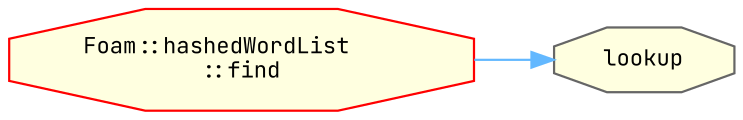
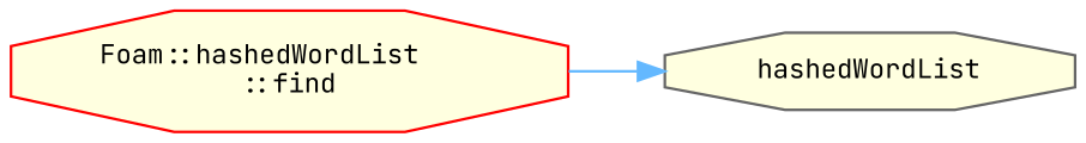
  digraph {
    rankdir=RL
    fontname="JetBrains Mono"
    node [fillcolor=lightyellow fontname="JetBrains Mono" fontsize=10 shape=octagon style=filled]
-   n1 [color=gray40 fontcolor=black height=0.2 label=lookup width=0.4]
+   n1 [color=gray40 fontcolor=black height=0.2 label=hashedWordList width=0.4]
    n2 [color=red height=0.2 label="Foam::hashedWordList\l::find" width=0.4]
    n1 -> n2 [color=steelblue1 dir=back fontname="JetBrains Mono" fontsize=10 labelfontname=Helvetica labelfontsize=10 style=solid]
  }
